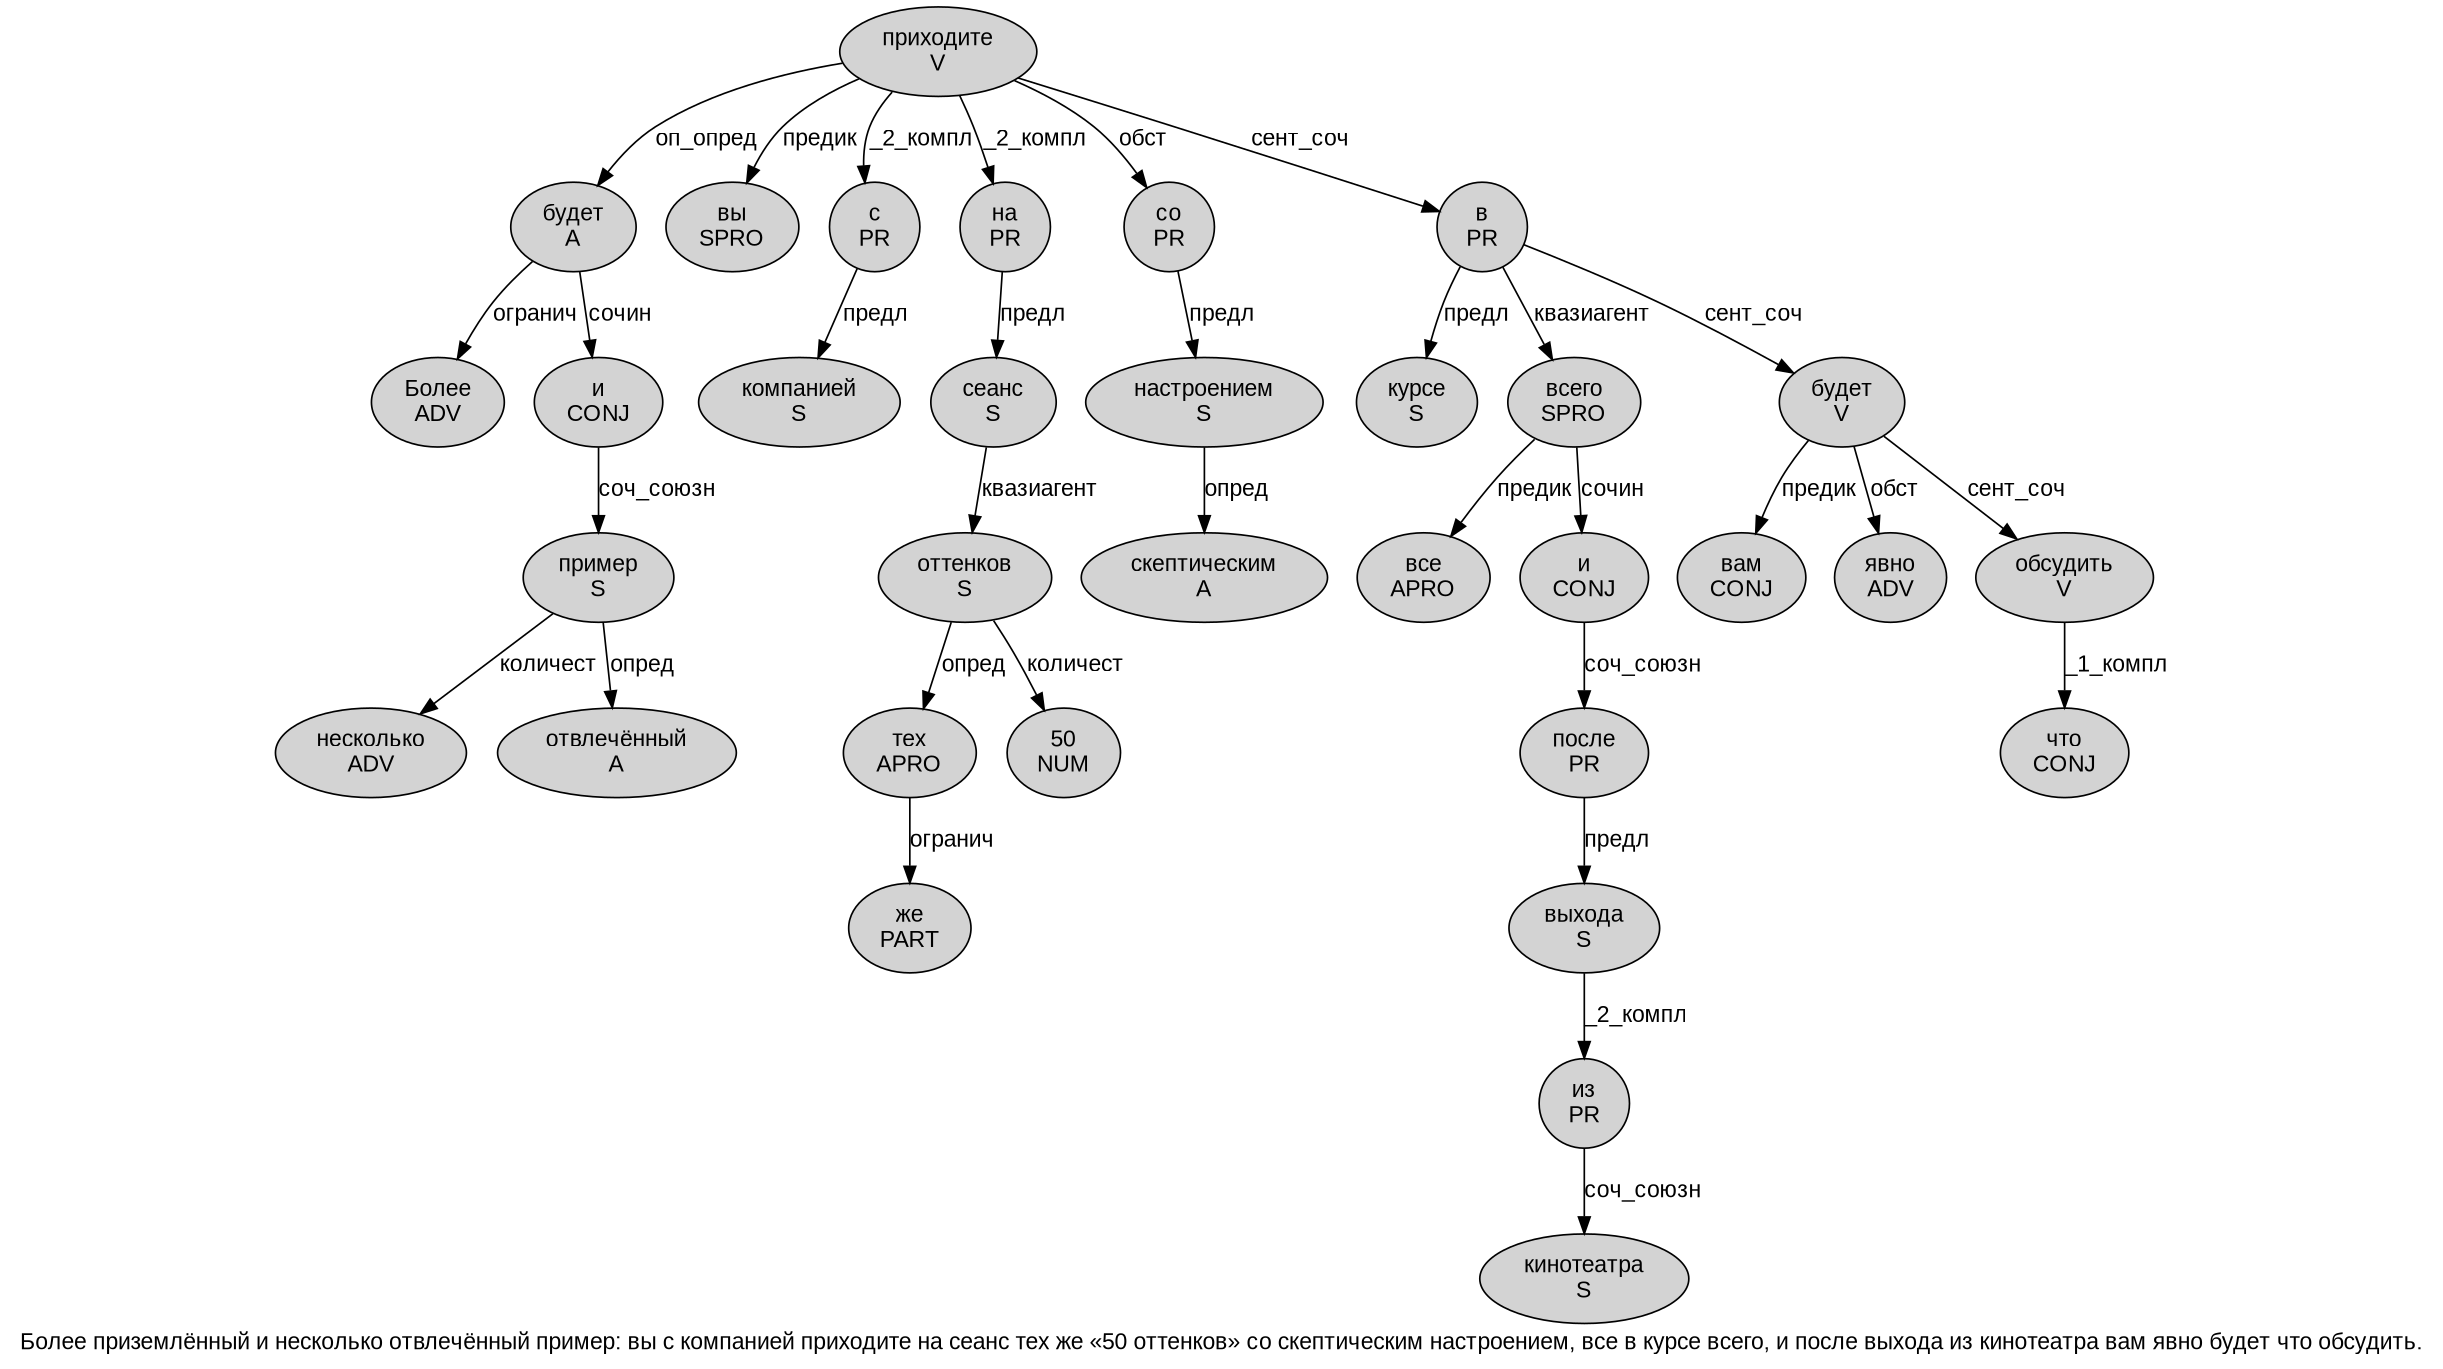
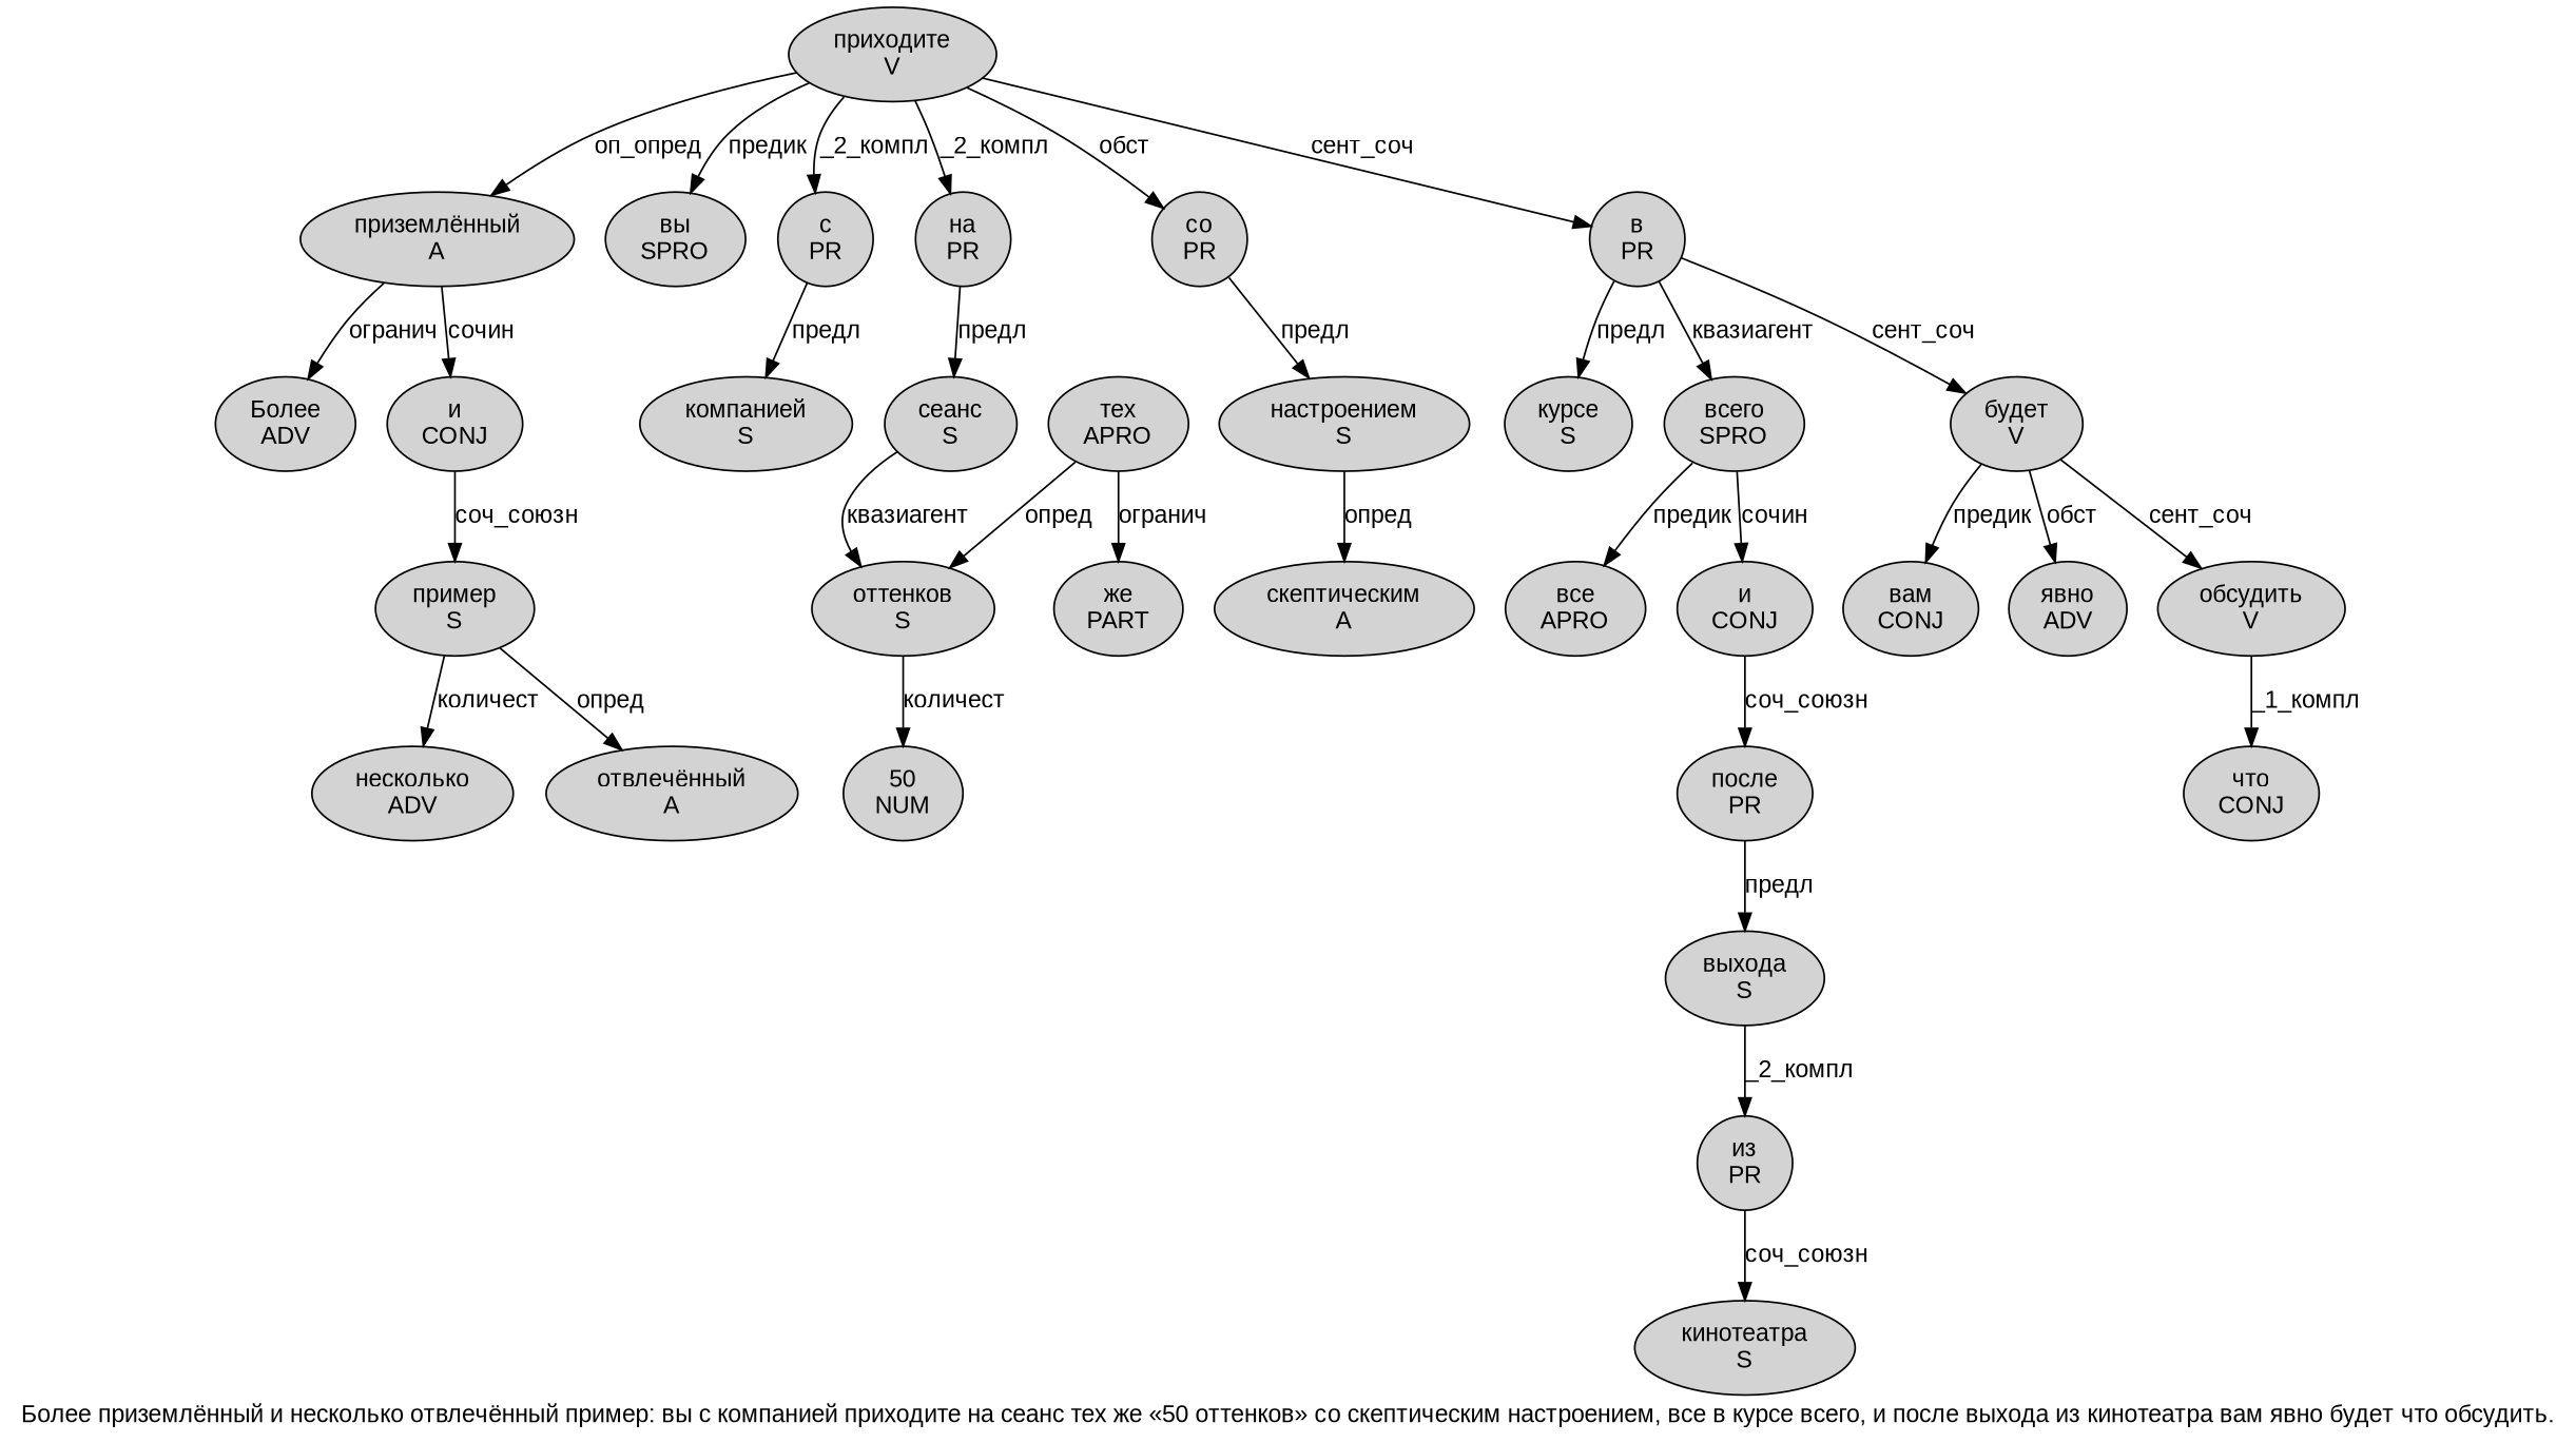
  digraph {
    fontname="Liberation Sans"
    label="Более приземлённый и несколько отвлечённый пример: вы с компанией приходите на сеанс тех же «50 оттенков» со скептическим настроением, все в курсе всего, и после выхода из кинотеатра вам явно будет что обсудить."
    node [fillcolor=lightgray fontname="Liberation Sans" penwidth=1 shape=ellipse style=filled]
    edge [fontname="Liberation Sans"]
    n1 [label="Более\nADV"]
-   n2 [label="будет\nA"]
+   n2 [label="приземлённый\nA"]
    n3 [label="и\nCONJ"]
    n4 [label="пример\nS"]
    n5 [label="несколько\nADV"]
    n6 [label="отвлечённый\nA"]
    n7 [label="вы\nSPRO"]
    n8 [label="с\nPR"]
    n9 [label="компанией\nS"]
    n10 [label="приходите\nV"]
    n11 [label="на\nPR"]
    n12 [label="со\nPR"]
    n13 [label="в\nPR"]
    n14 [label="сеанс\nS"]
    n15 [label="настроением\nS"]
    n16 [label="курсе\nS"]
    n17 [label="всего\nSPRO"]
    n18 [label="будет\nV"]
    n19 [label="оттенков\nS"]
    n20 [label="тех\nAPRO"]
    n21 [label="50\nNUM"]
    n22 [label="же\nPART"]
    n23 [label="скептическим\nA"]
    n24 [label="все\nAPRO"]
    n25 [label="и\nCONJ"]
    n26 [label="вам\nCONJ"]
    n27 [label="явно\nADV"]
    n28 [label="обсудить\nV"]
    n29 [label="после\nPR"]
    n30 [label="выхода\nS"]
    n31 [label="из\nPR"]
    n32 [label="кинотеатра\nS"]
    n33 [label="что\nCONJ"]
    n2 -> n1 [label="огранич"]
    n2 -> n3 [label="сочин"]
    n3 -> n4 [label="соч_союзн"]
    n4 -> n5 [label="количест"]
    n4 -> n6 [label="опред"]
    n8 -> n9 [label="предл"]
    n10 -> n2 [label="оп_опред"]
    n10 -> n7 [label="предик"]
    n10 -> n8 [label="_2_компл"]
    n10 -> n11 [label="_2_компл"]
    n10 -> n12 [label="обст"]
    n10 -> n13 [label="сент_соч"]
    n11 -> n14 [label="предл"]
    n12 -> n15 [label="предл"]
    n13 -> n16 [label="предл"]
    n13 -> n17 [label="квазиагент"]
    n13 -> n18 [label="сент_соч"]
    n14 -> n19 [label="квазиагент"]
    n15 -> n23 [label="опред"]
    n17 -> n24 [label="предик"]
    n17 -> n25 [label="сочин"]
    n18 -> n26 [label="предик"]
    n18 -> n27 [label="обст"]
    n18 -> n28 [label="сент_соч"]
-   n19 -> n20 [label="опред"]
+   n20 -> n19 [label="опред"]
    n19 -> n21 [label="количест"]
    n20 -> n22 [label="огранич"]
    n25 -> n29 [label="соч_союзн"]
    n28 -> n33 [label="_1_компл"]
    n29 -> n30 [label="предл"]
    n30 -> n31 [label="_2_компл"]
    n31 -> n32 [label="соч_союзн"]
  }
